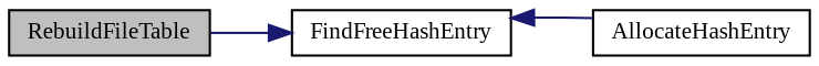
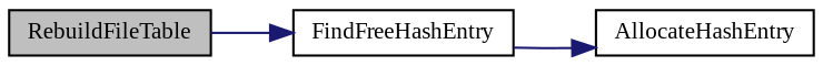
  digraph {
    fontname="Liberation Serif"
    rankdir=LR
    node [color=black fillcolor=white fontname="Liberation Serif" fontsize=10 shape=record style=filled]
    edge [color=midnightblue fontname="Liberation Serif" fontsize=10 labelfontname=Helvetica labelfontsize=10 style=solid]
    n1 [fillcolor=grey75 fontcolor=black height=0.2 label=RebuildFileTable width=0.4]
    n2 [height=0.2 label=FindFreeHashEntry width=0.4]
    n3 [height=0.2 label=AllocateHashEntry width=0.4]
    n1 -> n2
-   n3 -> n2
+   n2 -> n3
  }
